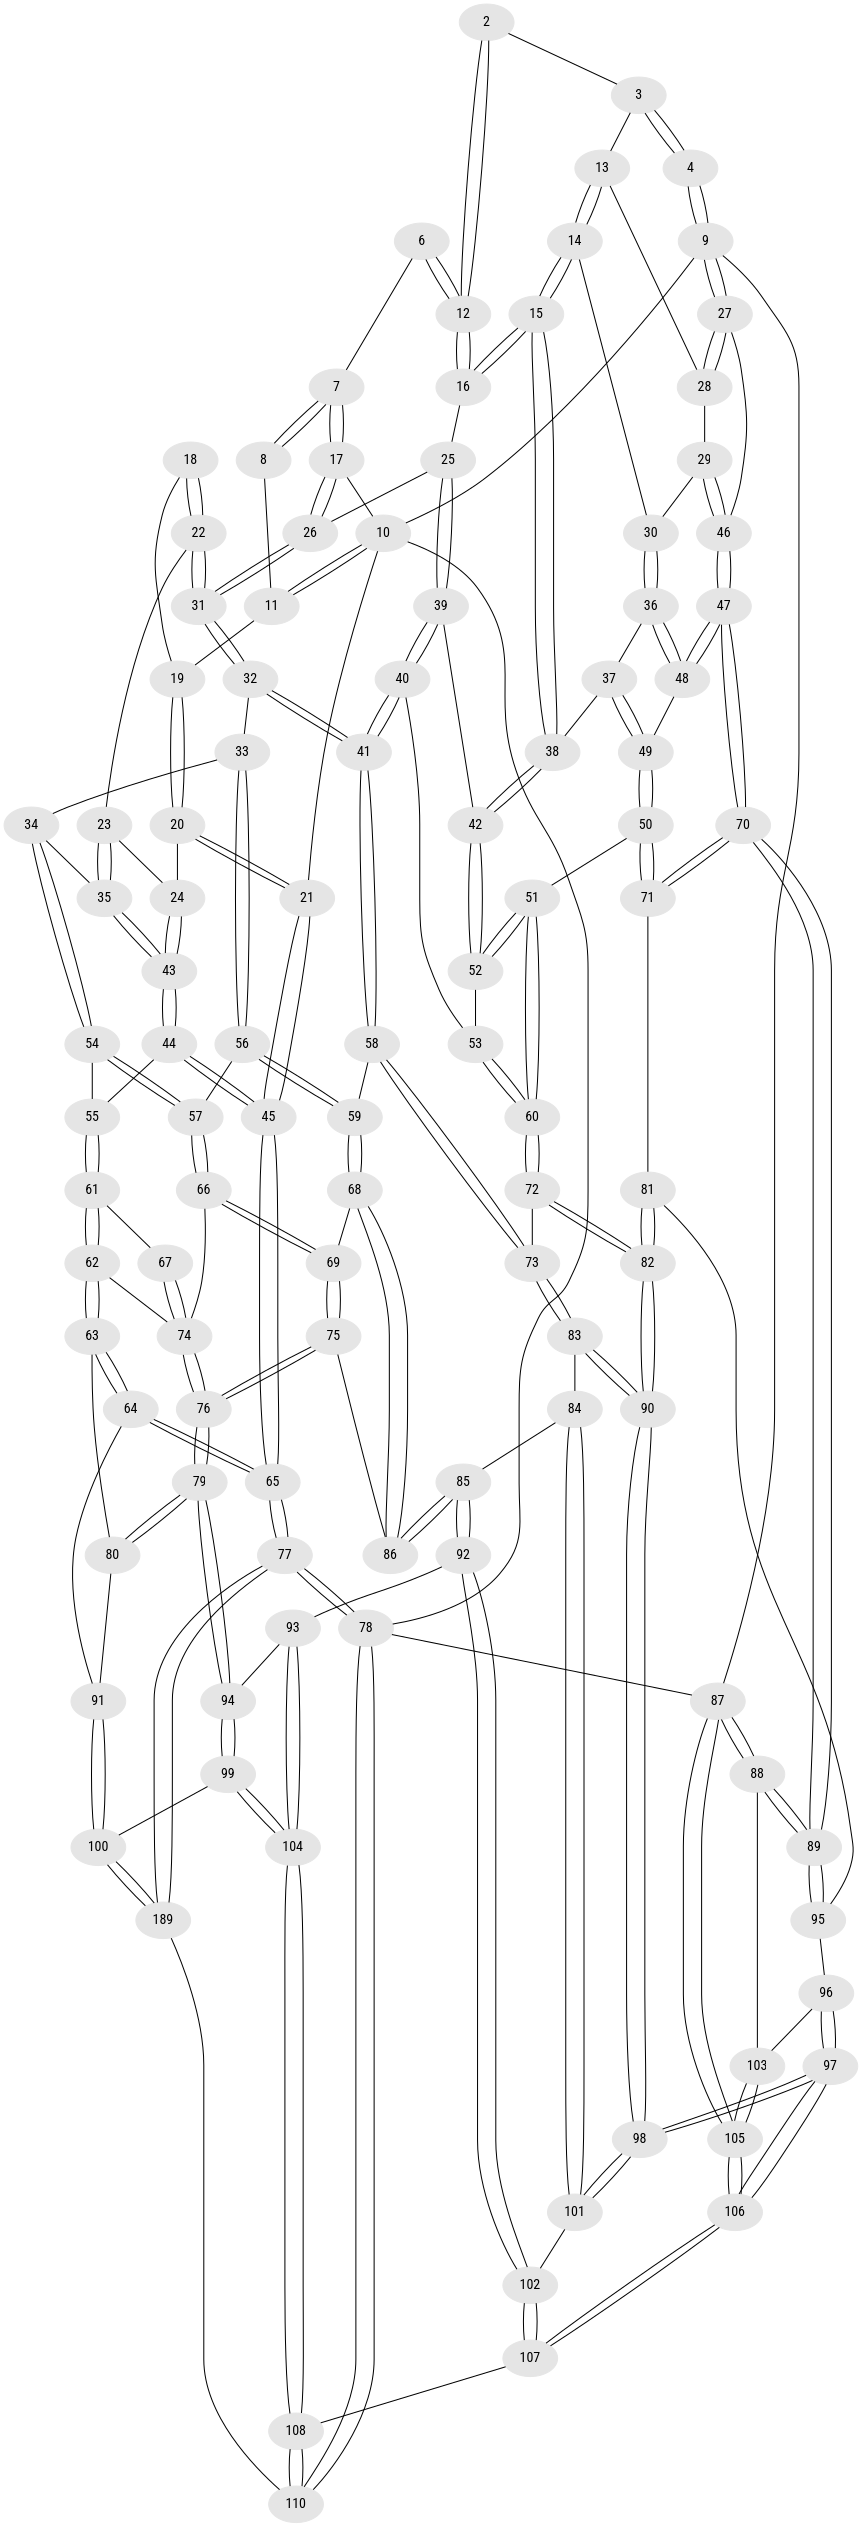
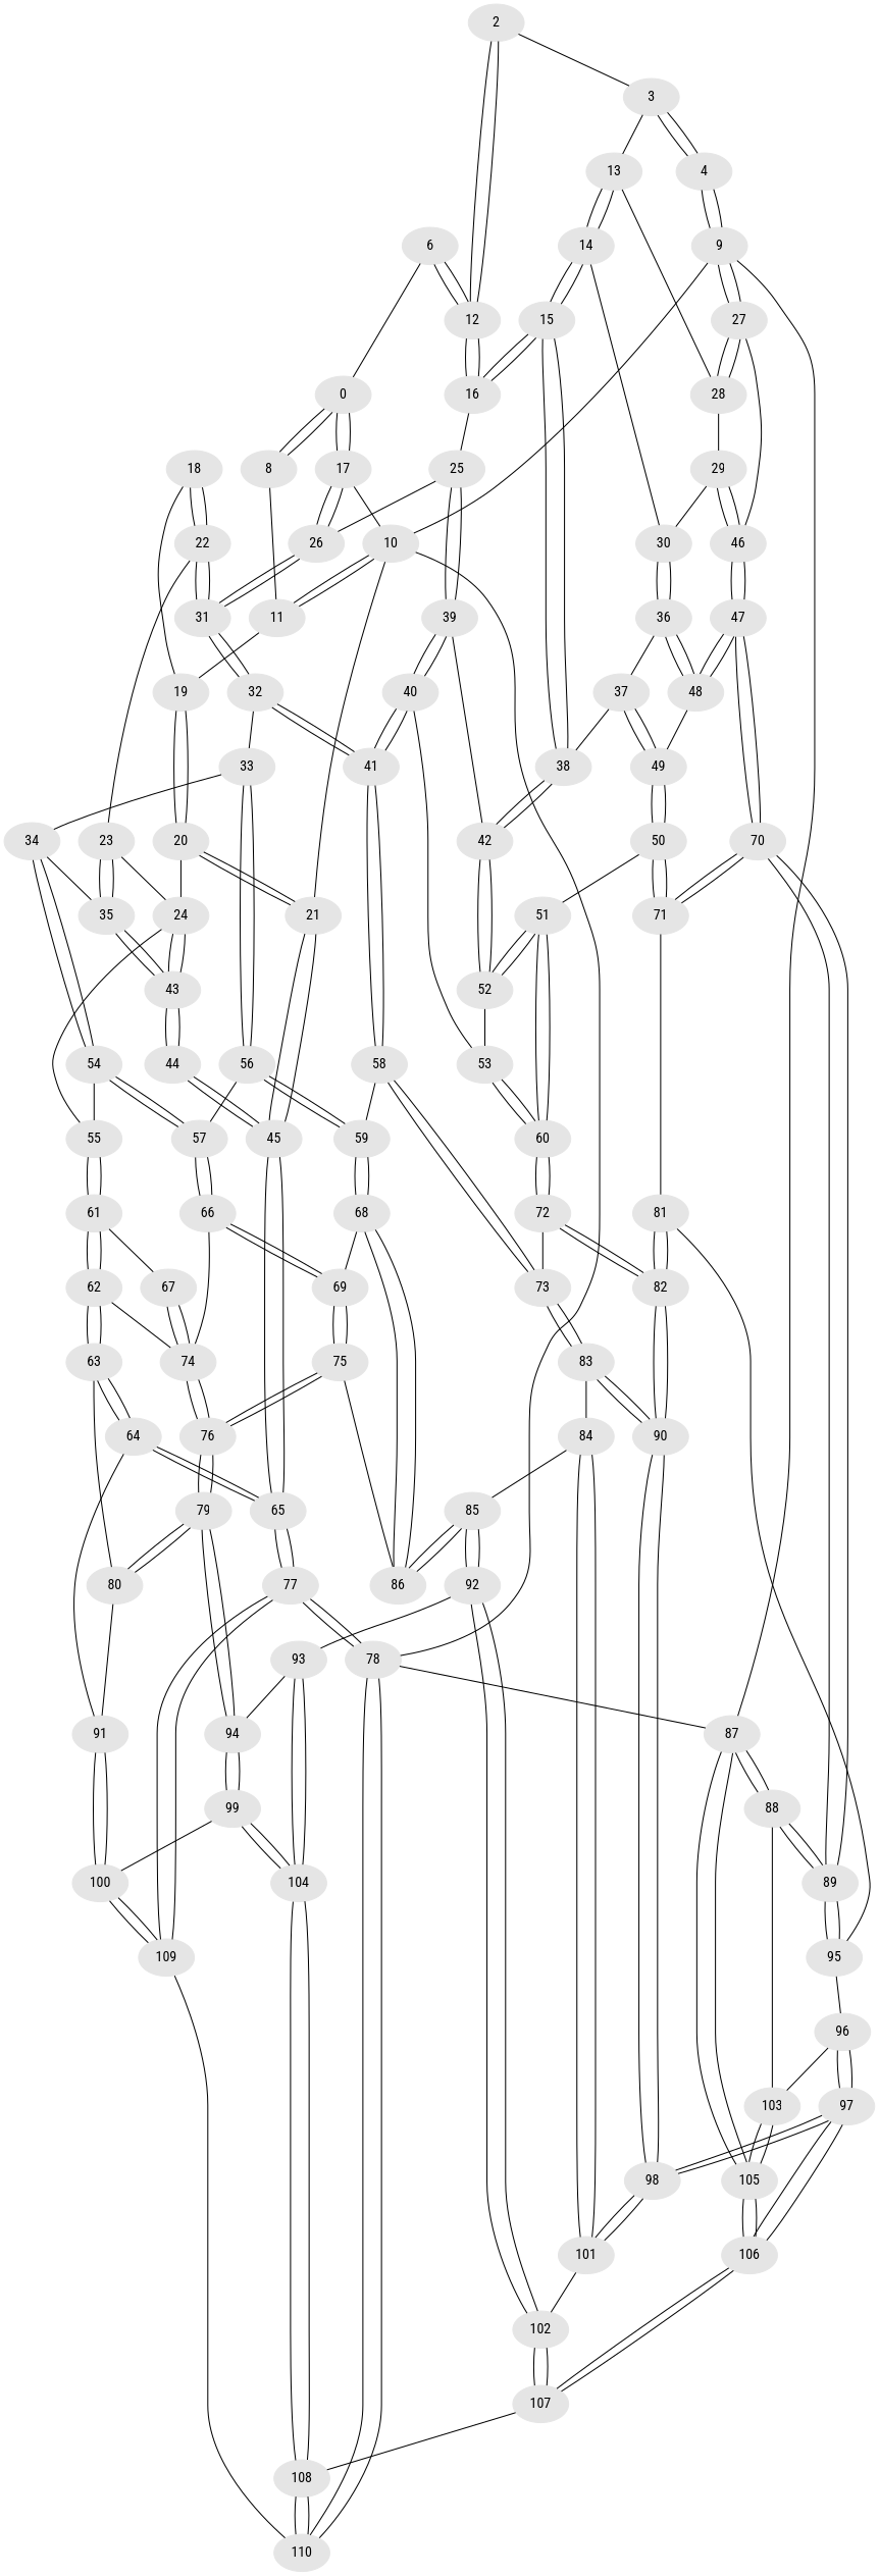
  graph {
    fontname="Roboto Condensed"
    node [color=gray90 fontname="Roboto Condensed" style=filled]
    edge [fontname="Roboto Condensed"]
    2
    3
    12
    6
-   7
+   7 [label=0]
    4
    13
    16
    9
    14
    28
    10
    27
    87
    8
    11
    17
    26
    19
    21
    78
    46
    88
    105
    45
    110
    20
    25
    15
    30
    29
    38
    36
    42
    39
    18
    22
    31
    23
    24
    43
    65
    35
    32
    44
    40
    47
    37
    48
    33
    41
    34
    56
    58
    54
    57
    59
    55
    49
    50
    52
    53
    60
    73
    61
    77
    70
    71
    89
    51
    81
    72
    66
    62
    67
    68
    74
    69
    83
    86
    82
    63
    64
    80
    76
    91
    100
-   109 [label=189]
+   109
    75
    95
    90
    84
    79
    94
    99
    96
    98
    85
    101
    92
    102
    93
    103
    106
    104
    107
    108
    97
    2 -- 3
    2 -- 12
    2 -- 12
    3 -- 4
    3 -- 4
    3 -- 13
    12 -- 16
    12 -- 16
    6 -- 12
    6 -- 12
    6 -- 7
    7 -- 8
    7 -- 8
    7 -- 17
    7 -- 17
    4 -- 9
    4 -- 9
    13 -- 14
    13 -- 14
    13 -- 28
    16 -- 25
    9 -- 10
    9 -- 27
    9 -- 27
    9 -- 87
    14 -- 15
    14 -- 15
    14 -- 30
    28 -- 29
    10 -- 11
    10 -- 11
    10 -- 21
    10 -- 78
    27 -- 28
    27 -- 28
    27 -- 46
    87 -- 88
    87 -- 88
    87 -- 105
    87 -- 105
    8 -- 11
    11 -- 19
    17 -- 10
    17 -- 26
    17 -- 26
    26 -- 31
    26 -- 31
    19 -- 20
    19 -- 20
    21 -- 45
    21 -- 45
    78 -- 87
    78 -- 110
    78 -- 110
    46 -- 47
    46 -- 47
    88 -- 89
    88 -- 89
    88 -- 103
    105 -- 106
    105 -- 106
    45 -- 65
    45 -- 65
    20 -- 21
    20 -- 21
    20 -- 24
    25 -- 26
    25 -- 39
    25 -- 39
    15 -- 16
    15 -- 16
    15 -- 38
    15 -- 38
    30 -- 36
    30 -- 36
    29 -- 46
    29 -- 46
    29 -- 30
    38 -- 42
    38 -- 42
    36 -- 37
    36 -- 48
    36 -- 48
    42 -- 52
    42 -- 52
    39 -- 42
    39 -- 40
    39 -- 40
    18 -- 19
    18 -- 22
    18 -- 22
    22 -- 31
    22 -- 31
    22 -- 23
    31 -- 32
    31 -- 32
    23 -- 24
    23 -- 35
    23 -- 35
    24 -- 43
    24 -- 43
    43 -- 44
    43 -- 44
    65 -- 77
    65 -- 77
    35 -- 43
    35 -- 43
    32 -- 33
    32 -- 41
    32 -- 41
    44 -- 45
    44 -- 45
-   44 -- 55
+   24 -- 55
    40 -- 41
    40 -- 41
    40 -- 53
    47 -- 48
    47 -- 48
    47 -- 70
    47 -- 70
    37 -- 38
    37 -- 49
    37 -- 49
    48 -- 49
    33 -- 34
    33 -- 56
    33 -- 56
    41 -- 58
    41 -- 58
    34 -- 35
    34 -- 54
    34 -- 54
    56 -- 57
    56 -- 59
    56 -- 59
    58 -- 59
    58 -- 73
    58 -- 73
    54 -- 57
    54 -- 57
    54 -- 55
    57 -- 66
    57 -- 66
    59 -- 68
    59 -- 68
    55 -- 61
    55 -- 61
    49 -- 50
    49 -- 50
    50 -- 71
    50 -- 71
    50 -- 51
    52 -- 53
    53 -- 60
    53 -- 60
    60 -- 72
    60 -- 72
    73 -- 83
    73 -- 83
    61 -- 62
    61 -- 62
    61 -- 67
    77 -- 78
    77 -- 78
    77 -- 109
    77 -- 109
    70 -- 71
    70 -- 71
    70 -- 89
    70 -- 89
    71 -- 81
    89 -- 95
    89 -- 95
    51 -- 52
    51 -- 52
    51 -- 60
    51 -- 60
    81 -- 82
    81 -- 82
    81 -- 95
    72 -- 73
    72 -- 82
    72 -- 82
    66 -- 74
    66 -- 69
    66 -- 69
    62 -- 74
    62 -- 63
    62 -- 63
    67 -- 74
    67 -- 74
    68 -- 69
    68 -- 86
    68 -- 86
    74 -- 76
    74 -- 76
    69 -- 75
    69 -- 75
    83 -- 90
    83 -- 90
    83 -- 84
    82 -- 90
    82 -- 90
    63 -- 64
    63 -- 64
    63 -- 80
    64 -- 65
    64 -- 65
    64 -- 91
    80 -- 91
    76 -- 79
    76 -- 79
    91 -- 100
    91 -- 100
    100 -- 109
    100 -- 109
    109 -- 110
    75 -- 86
    75 -- 76
    75 -- 76
    95 -- 96
    90 -- 98
    90 -- 98
    84 -- 85
    84 -- 101
    84 -- 101
    79 -- 80
    79 -- 80
    79 -- 94
    79 -- 94
    94 -- 99
    94 -- 99
    99 -- 100
    99 -- 104
    99 -- 104
    96 -- 103
    96 -- 97
    96 -- 97
    98 -- 101
    98 -- 101
    85 -- 86
    85 -- 86
    85 -- 92
    85 -- 92
    101 -- 102
    92 -- 102
    92 -- 102
    92 -- 93
    102 -- 107
    102 -- 107
    93 -- 94
    93 -- 104
    93 -- 104
    103 -- 105
    103 -- 105
    106 -- 107
    106 -- 107
    104 -- 108
    104 -- 108
    107 -- 108
    108 -- 110
    108 -- 110
    97 -- 98
    97 -- 98
    97 -- 106
    97 -- 106
  }
